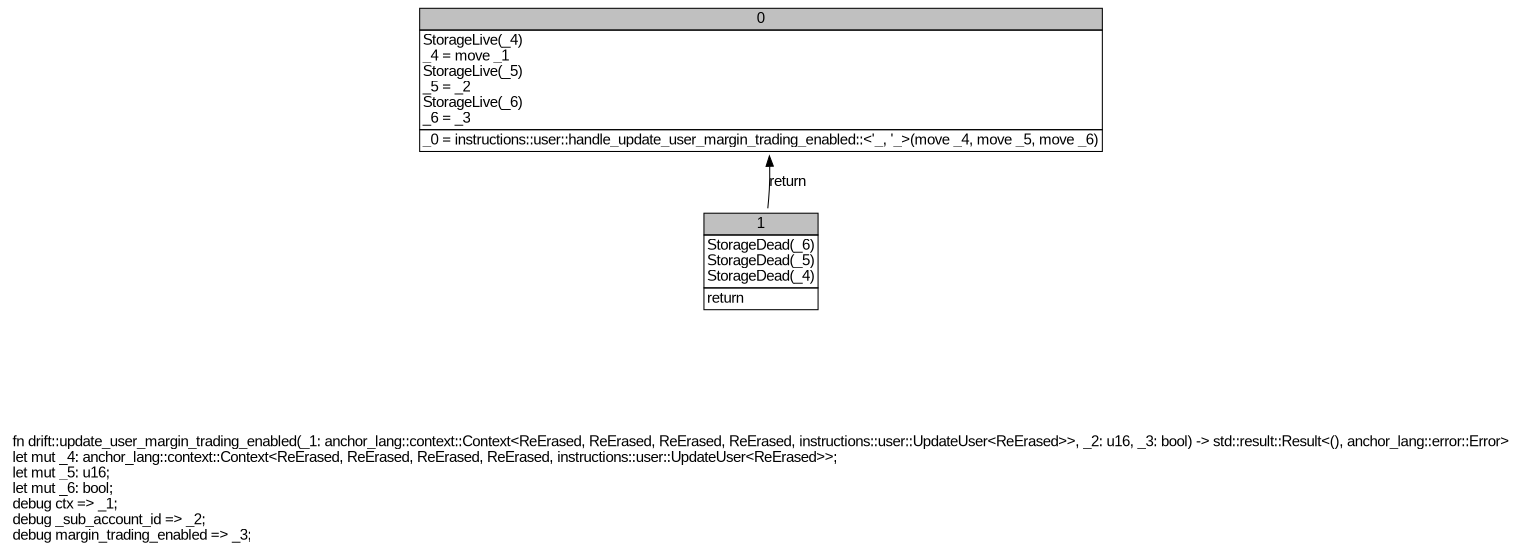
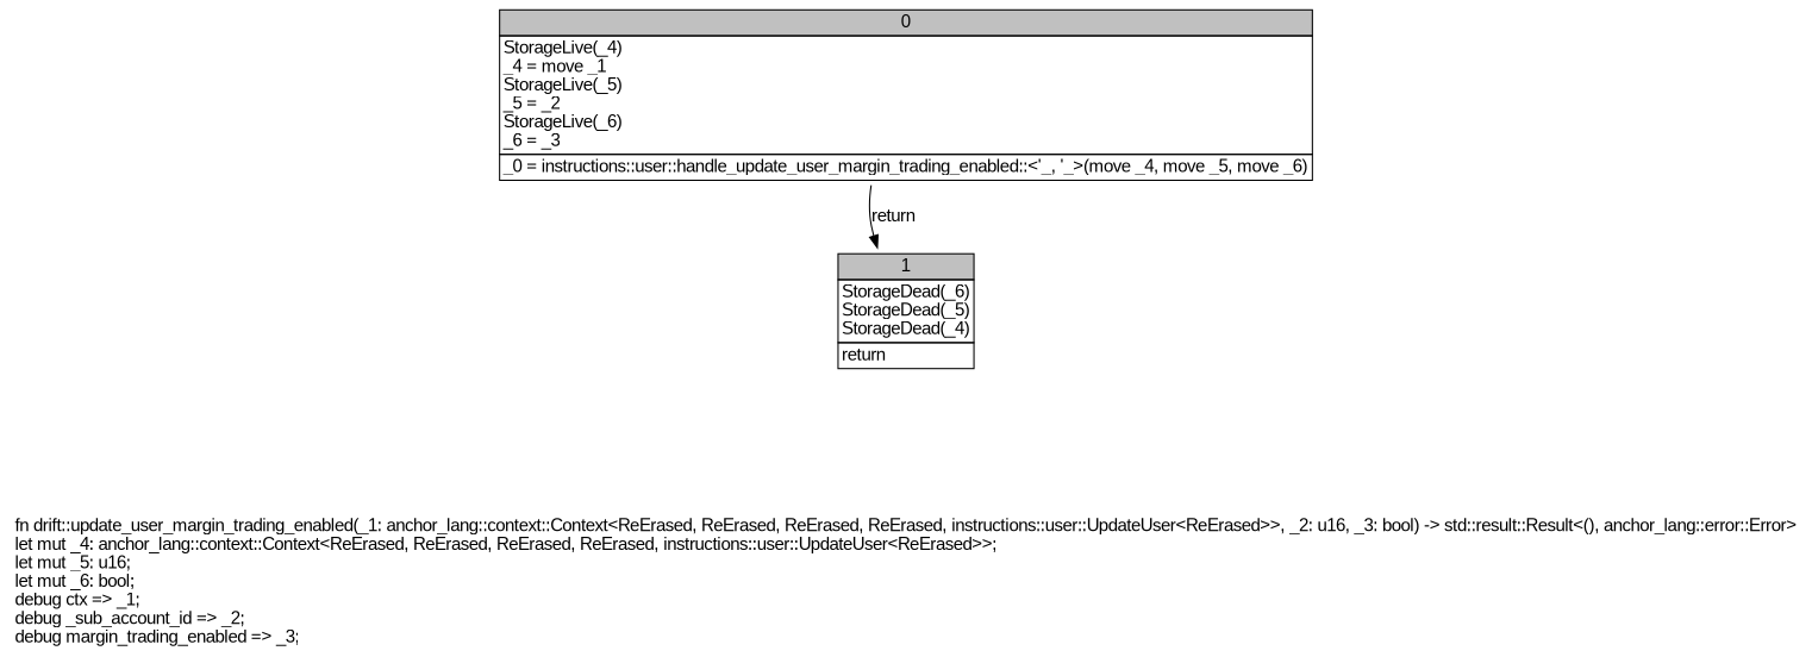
  digraph {
    fontname="Liberation Sans"
    label=<fn drift::update_user_margin_trading_enabled(_1: anchor_lang::context::Context&lt;ReErased, ReErased, ReErased, ReErased, instructions::user::UpdateUser&lt;ReErased&gt;&gt;, _2: u16, _3: bool) -&gt; std::result::Result&lt;(), anchor_lang::error::Error&gt;<br align="left"/>let mut _4: anchor_lang::context::Context&lt;ReErased, ReErased, ReErased, ReErased, instructions::user::UpdateUser&lt;ReErased&gt;&gt;;<br align="left"/>let mut _5: u16;<br align="left"/>let mut _6: bool;<br align="left"/>debug ctx =&gt; _1;<br align="left"/>debug _sub_account_id =&gt; _2;<br align="left"/>debug margin_trading_enabled =&gt; _3;<br align="left"/>>
    node [fontname="Liberation Sans" shape=none]
    n1 [label=<<table border="0" cellborder="1" cellspacing="0"><tr><td bgcolor="gray" align="center" colspan="1">0</td></tr><tr><td align="left" balign="left">StorageLive(_4)<br/>_4 = move _1<br/>StorageLive(_5)<br/>_5 = _2<br/>StorageLive(_6)<br/>_6 = _3<br/></td></tr><tr><td align="left">_0 = instructions::user::handle_update_user_margin_trading_enabled::&lt;'_, '_&gt;(move _4, move _5, move _6)</td></tr></table>>]
    n2 [label=<<table border="0" cellborder="1" cellspacing="0"><tr><td bgcolor="gray" align="center" colspan="1">1</td></tr><tr><td align="left" balign="left">StorageDead(_6)<br/>StorageDead(_5)<br/>StorageDead(_4)<br/></td></tr><tr><td align="left">return</td></tr></table>>]
-   n2 -> n1 [fontname="Liberation Sans" label=return]
+   n1 -> n2 [fontname="Liberation Sans" label=return]
  }
